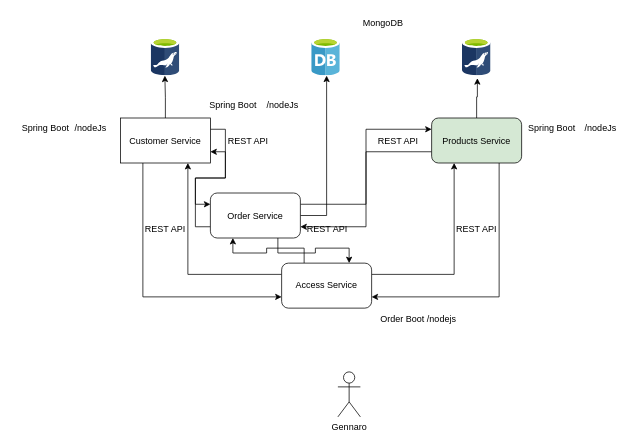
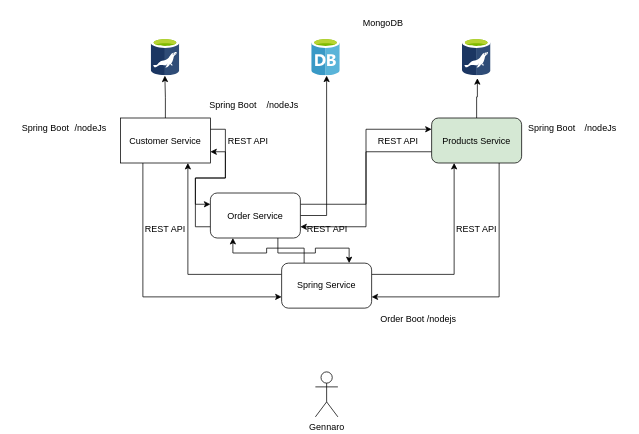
  <mxCell id="0" />
  <mxCell id="1" parent="0" />
  <mxCell id="2" style="edgeStyle=orthogonalEdgeStyle;rounded=0;orthogonalLoop=1;jettySize=auto;html=1;entryX=0.482;entryY=1.07;entryDx=0;entryDy=0;entryPerimeter=0;" parent="1" source="5" edge="1"><mxGeometry relative="1" as="geometry"><mxPoint x="219.316" y="100" as="targetPoint" /></mxGeometry></mxCell>
  <mxCell id="3" style="edgeStyle=orthogonalEdgeStyle;rounded=0;orthogonalLoop=1;jettySize=auto;html=1;exitX=1;exitY=0.25;exitDx=0;exitDy=0;entryX=0;entryY=0.25;entryDx=0;entryDy=0;" parent="1" source="5" target="14" edge="1"><mxGeometry relative="1" as="geometry" /></mxCell>
  <mxCell id="4" style="edgeStyle=orthogonalEdgeStyle;rounded=0;orthogonalLoop=1;jettySize=auto;html=1;exitX=0.25;exitY=1;exitDx=0;exitDy=0;entryX=0;entryY=0.75;entryDx=0;entryDy=0;" parent="1" source="5" target="30" edge="1"><mxGeometry relative="1" as="geometry" /></mxCell>
  <mxCell id="5" value="Customer Service" style="whiteSpace=wrap;html=1;rounded=0;" parent="1" vertex="1"><mxGeometry x="160" y="156.5" width="120" height="60" as="geometry" /></mxCell>
  <mxCell id="6" style="edgeStyle=orthogonalEdgeStyle;rounded=0;orthogonalLoop=1;jettySize=auto;html=1;exitX=0;exitY=0.75;exitDx=0;exitDy=0;entryX=1;entryY=0.75;entryDx=0;entryDy=0;" parent="1" source="9" target="14" edge="1"><mxGeometry relative="1" as="geometry" /></mxCell>
  <mxCell id="7" style="edgeStyle=orthogonalEdgeStyle;rounded=0;orthogonalLoop=1;jettySize=auto;html=1;entryX=0.526;entryY=1.07;entryDx=0;entryDy=0;entryPerimeter=0;" parent="1" source="9" target="20" edge="1"><mxGeometry relative="1" as="geometry" /></mxCell>
  <mxCell id="8" style="edgeStyle=orthogonalEdgeStyle;rounded=0;orthogonalLoop=1;jettySize=auto;html=1;exitX=0.75;exitY=1;exitDx=0;exitDy=0;entryX=1;entryY=0.75;entryDx=0;entryDy=0;" parent="1" source="9" target="30" edge="1"><mxGeometry relative="1" as="geometry" /></mxCell>
  <mxCell id="9" value="Products Service" style="rounded=1;whiteSpace=wrap;html=1;fillColor=#d5e8d4;" parent="1" vertex="1"><mxGeometry x="575" y="156.5" width="120" height="60" as="geometry" /></mxCell>
  <mxCell id="10" style="edgeStyle=orthogonalEdgeStyle;rounded=0;orthogonalLoop=1;jettySize=auto;html=1;exitX=0;exitY=0.75;exitDx=0;exitDy=0;entryX=1;entryY=0.75;entryDx=0;entryDy=0;" parent="1" source="14" target="5" edge="1"><mxGeometry relative="1" as="geometry" /></mxCell>
  <mxCell id="11" style="edgeStyle=orthogonalEdgeStyle;rounded=0;orthogonalLoop=1;jettySize=auto;html=1;exitX=1;exitY=0.25;exitDx=0;exitDy=0;entryX=0;entryY=0.25;entryDx=0;entryDy=0;" parent="1" source="14" target="9" edge="1"><mxGeometry relative="1" as="geometry" /></mxCell>
  <mxCell id="12" style="edgeStyle=orthogonalEdgeStyle;rounded=0;orthogonalLoop=1;jettySize=auto;html=1;entryX=0.526;entryY=1;entryDx=0;entryDy=0;entryPerimeter=0;" parent="1" source="14" target="18" edge="1"><mxGeometry relative="1" as="geometry" /></mxCell>
  <mxCell id="13" style="edgeStyle=orthogonalEdgeStyle;rounded=0;orthogonalLoop=1;jettySize=auto;html=1;exitX=0.75;exitY=1;exitDx=0;exitDy=0;entryX=0.75;entryY=0;entryDx=0;entryDy=0;" parent="1" source="14" target="30" edge="1"><mxGeometry relative="1" as="geometry" /></mxCell>
  <mxCell id="14" value="Order Service" style="rounded=1;whiteSpace=wrap;html=1;" parent="1" vertex="1"><mxGeometry x="280" y="256.5" width="120" height="60" as="geometry" /></mxCell>
  <mxCell id="15" value="" style="sketch=0;aspect=fixed;html=1;points=[];align=center;image;fontSize=12;image=img/lib/mscae/aspect=fixed;html=1;perimeter=none;align=center;shadow=0;dashed=0;image;fontSize=12;image=img/lib/mscae/Azure_Database_for_MariaDB_servers.svg;" parent="1" vertex="1"><mxGeometry x="201" y="50" width="38" height="50" as="geometry" /></mxCell>
  <mxCell id="16" value="REST API" style="text;html=1;align=center;verticalAlign=middle;resizable=0;points=[];autosize=1;strokeColor=none;fillColor=none;" parent="1" vertex="1"><mxGeometry x="495" y="176.5" width="70" height="20" as="geometry" /></mxCell>
  <mxCell id="17" value="REST API" style="text;html=1;align=center;verticalAlign=middle;resizable=0;points=[];autosize=1;strokeColor=none;fillColor=none;" parent="1" vertex="1"><mxGeometry x="295" y="176.5" width="70" height="20" as="geometry" /></mxCell>
  <mxCell id="18" value="" style="sketch=0;aspect=fixed;html=1;points=[];align=center;image;fontSize=12;image=img/lib/mscae/Database_General.svg;" parent="1" vertex="1"><mxGeometry x="415" y="50" width="38" height="50" as="geometry" /></mxCell>
  <mxCell id="19" value="MongoDB" style="text;html=1;align=center;verticalAlign=middle;resizable=0;points=[];autosize=1;strokeColor=none;fillColor=none;" parent="1" vertex="1"><mxGeometry x="475" y="20" width="70" height="20" as="geometry" /></mxCell>
  <mxCell id="20" value="" style="sketch=0;aspect=fixed;html=1;points=[];align=center;image;fontSize=12;image=img/lib/mscae/aspect=fixed;html=1;perimeter=none;align=center;shadow=0;dashed=0;image;fontSize=12;image=img/lib/mscae/Azure_Database_for_MariaDB_servers.svg;" parent="1" vertex="1"><mxGeometry x="616" y="50" width="38" height="50" as="geometry" /></mxCell>
  <mxCell id="21" value="Spring Boot" style="text;html=1;align=center;verticalAlign=middle;resizable=0;points=[];autosize=1;strokeColor=none;fillColor=none;" parent="1" vertex="1"><mxGeometry x="20" y="160" width="80" height="20" as="geometry" /></mxCell>
  <mxCell id="22" value="Spring Boot" style="text;html=1;align=center;verticalAlign=middle;resizable=0;points=[];autosize=1;strokeColor=none;fillColor=none;" parent="1" vertex="1"><mxGeometry x="270" y="130" width="80" height="20" as="geometry" /></mxCell>
  <mxCell id="23" value="Spring Boot" style="text;html=1;align=center;verticalAlign=middle;resizable=0;points=[];autosize=1;strokeColor=none;fillColor=none;" parent="1" vertex="1"><mxGeometry x="695" y="160" width="80" height="20" as="geometry" /></mxCell>
  <mxCell id="24" value="/nodeJs" style="text;html=1;align=center;verticalAlign=middle;resizable=0;points=[];autosize=1;strokeColor=none;fillColor=none;" parent="1" vertex="1"><mxGeometry x="90" y="160" width="60" height="20" as="geometry" /></mxCell>
  <mxCell id="25" value="/nodeJs" style="text;html=1;align=center;verticalAlign=middle;resizable=0;points=[];autosize=1;strokeColor=none;fillColor=none;" parent="1" vertex="1"><mxGeometry x="346" y="130" width="60" height="20" as="geometry" /></mxCell>
  <mxCell id="26" value="/nodeJs" style="text;html=1;align=center;verticalAlign=middle;resizable=0;points=[];autosize=1;strokeColor=none;fillColor=none;" parent="1" vertex="1"><mxGeometry x="770" y="160" width="60" height="20" as="geometry" /></mxCell>
  <mxCell id="27" style="edgeStyle=orthogonalEdgeStyle;rounded=0;orthogonalLoop=1;jettySize=auto;html=1;exitX=0.25;exitY=0;exitDx=0;exitDy=0;entryX=0.25;entryY=1;entryDx=0;entryDy=0;" parent="1" source="30" target="14" edge="1"><mxGeometry relative="1" as="geometry" /></mxCell>
  <mxCell id="28" style="edgeStyle=orthogonalEdgeStyle;rounded=0;orthogonalLoop=1;jettySize=auto;html=1;exitX=1;exitY=0.25;exitDx=0;exitDy=0;entryX=0.25;entryY=1;entryDx=0;entryDy=0;" parent="1" source="30" target="9" edge="1"><mxGeometry relative="1" as="geometry" /></mxCell>
  <mxCell id="29" style="edgeStyle=orthogonalEdgeStyle;rounded=0;orthogonalLoop=1;jettySize=auto;html=1;exitX=0;exitY=0.25;exitDx=0;exitDy=0;entryX=0.75;entryY=1;entryDx=0;entryDy=0;" parent="1" source="30" target="5" edge="1"><mxGeometry relative="1" as="geometry" /></mxCell>
- <mxCell id="30" value="Access Service" style="rounded=1;whiteSpace=wrap;html=1;" parent="1" vertex="1"><mxGeometry x="375" y="350" width="120" height="60" as="geometry" /></mxCell>
- <mxCell id="31" value="Gennaro" style="shape=umlActor;verticalLabelPosition=bottom;verticalAlign=top;html=1;outlineConnect=0;" parent="1" vertex="1"><mxGeometry x="450" y="495" width="30" height="60" as="geometry" /></mxCell>
+ <mxCell id="30" value="Spring Service" style="rounded=1;whiteSpace=wrap;html=1;" parent="1" vertex="1"><mxGeometry x="375" y="350" width="120" height="60" as="geometry" /></mxCell>
+ <mxCell id="31" value="Gennaro" style="shape=umlActor;verticalLabelPosition=bottom;verticalAlign=top;html=1;outlineConnect=0;" parent="1" vertex="1"><mxGeometry x="420" y="495" width="30" height="60" as="geometry" /></mxCell>
  <mxCell id="32" value="REST API" style="text;html=1;strokeColor=none;fillColor=none;align=center;verticalAlign=middle;whiteSpace=wrap;rounded=0;" parent="1" vertex="1"><mxGeometry x="406" y="290" width="60" height="30" as="geometry" /></mxCell>
  <mxCell id="33" value="Order Boot /nodejs" style="text;html=1;strokeColor=none;fillColor=none;align=center;verticalAlign=middle;whiteSpace=wrap;rounded=0;" parent="1" vertex="1"><mxGeometry x="495" y="410" width="125" height="30" as="geometry" /></mxCell>
  <mxCell id="34" value="REST API" style="text;html=1;strokeColor=none;fillColor=none;align=center;verticalAlign=middle;whiteSpace=wrap;rounded=0;" parent="1" vertex="1"><mxGeometry x="190" y="290" width="60" height="30" as="geometry" /></mxCell>
  <mxCell id="35" value="REST API" style="text;html=1;strokeColor=none;fillColor=none;align=center;verticalAlign=middle;whiteSpace=wrap;rounded=0;" parent="1" vertex="1"><mxGeometry x="605" y="290" width="60" height="30" as="geometry" /></mxCell>
